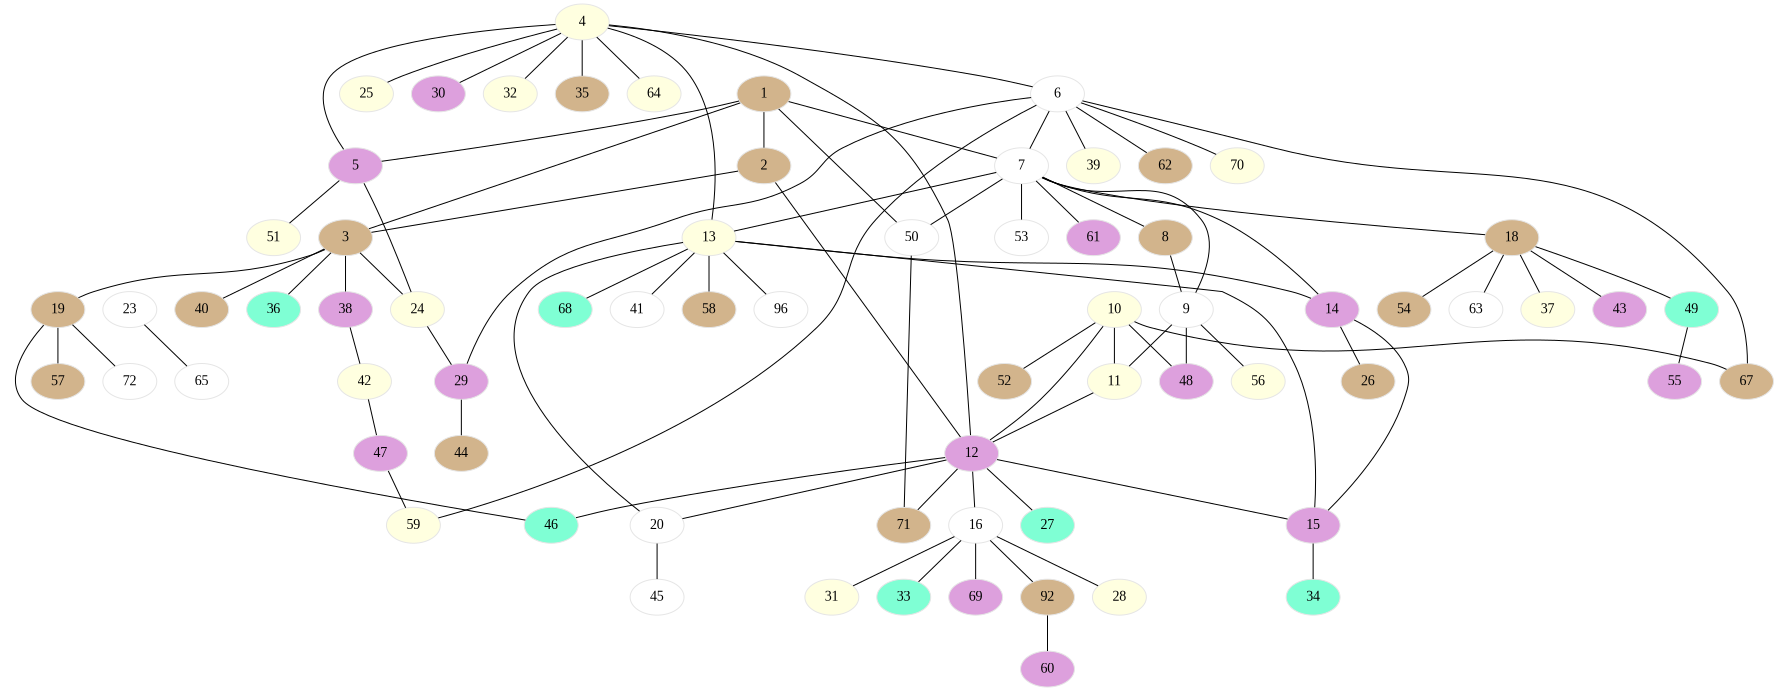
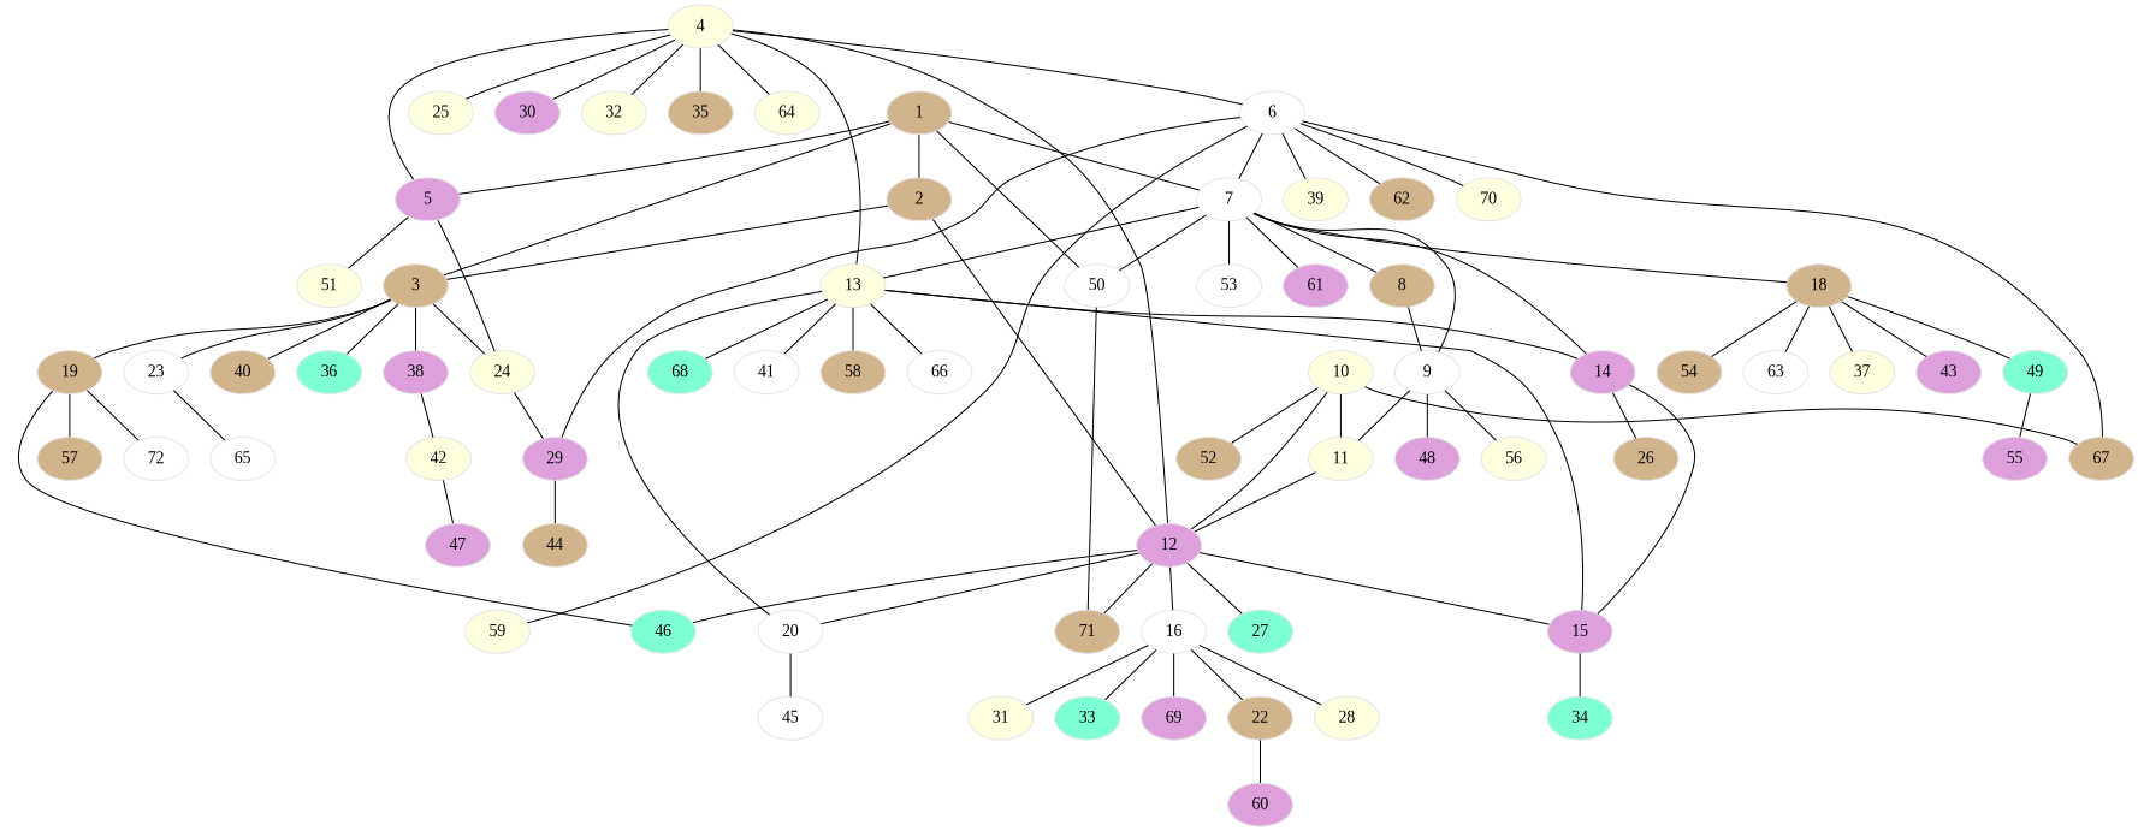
  graph {
    fontname="Liberation Serif"
    node [color=gray90 fillcolor=tan fontname="Liberation Serif" style=filled]
    edge [fontname="Liberation Serif"]
    1
    2
    3
    5 [fillcolor=plum]
    7 [fillcolor=white]
    50 [fillcolor=white]
    12 [fillcolor=plum]
    19
    23 [fillcolor=white]
    24 [fillcolor=lightyellow]
    36 [fillcolor=aquamarine]
    38 [fillcolor=plum]
    40
    51 [fillcolor=lightyellow]
    14 [fillcolor=plum]
    13 [fillcolor=lightyellow]
    8
    9 [fillcolor=white]
    18
    53 [fillcolor=white]
    61 [fillcolor=plum]
    15 [fillcolor=plum]
    26
    71
    16 [fillcolor=white]
    20 [fillcolor=white]
    27 [fillcolor=aquamarine]
    46 [fillcolor=aquamarine]
    57
    72 [fillcolor=white]
    65 [fillcolor=white]
    29 [fillcolor=plum]
    42 [fillcolor=lightyellow]
    4 [fillcolor=lightyellow]
    6 [fillcolor=white]
    25 [fillcolor=lightyellow]
    30 [fillcolor=plum]
    32 [fillcolor=lightyellow]
    35
    64 [fillcolor=lightyellow]
    39 [fillcolor=lightyellow]
    59 [fillcolor=lightyellow]
    62
    67
    70 [fillcolor=lightyellow]
    41 [fillcolor=white]
    58
-   66 [fillcolor=white label=96]
+   66 [fillcolor=white]
    68 [fillcolor=aquamarine]
    44
    11 [fillcolor=lightyellow]
    48 [fillcolor=plum]
    56 [fillcolor=lightyellow]
    37 [fillcolor=lightyellow]
    43 [fillcolor=plum]
    49 [fillcolor=aquamarine]
    54
    63 [fillcolor=white]
    10 [fillcolor=lightyellow]
    52
    34 [fillcolor=aquamarine]
-   22 [label=92]
+   22
    28 [fillcolor=lightyellow]
    31 [fillcolor=lightyellow]
    33 [fillcolor=aquamarine]
    69 [fillcolor=plum]
    45 [fillcolor=white]
    60 [fillcolor=plum]
    55 [fillcolor=plum]
    47 [fillcolor=plum]
    1 -- 2
    1 -- 3
    1 -- 5
    1 -- 7
    1 -- 50
    2 -- 3
    2 -- 12
    3 -- 19
+   3 -- 23
    3 -- 24
    3 -- 36
    3 -- 38
    3 -- 40
    5 -- 24
    5 -- 51
    7 -- 50
    7 -- 14
    7 -- 13
    7 -- 8
    7 -- 9
    7 -- 18
    7 -- 53
    7 -- 61
    50 -- 71
    12 -- 15
    12 -- 71
    12 -- 16
    12 -- 20
    12 -- 27
    12 -- 46
    19 -- 46
    19 -- 57
    19 -- 72
    23 -- 65
    24 -- 29
    38 -- 42
    14 -- 15
    14 -- 26
    13 -- 14
    13 -- 15
    13 -- 20
    13 -- 41
    13 -- 58
    13 -- 66
    13 -- 68
    8 -- 9
    9 -- 11
    9 -- 48
    9 -- 56
    18 -- 37
    18 -- 43
    18 -- 49
    18 -- 54
    18 -- 63
    15 -- 34
    16 -- 22
    16 -- 28
    16 -- 31
    16 -- 33
    16 -- 69
    20 -- 45
    29 -- 44
    42 -- 47
    4 -- 5
    4 -- 12
    4 -- 13
    4 -- 6
    4 -- 25
    4 -- 30
    4 -- 32
    4 -- 35
    4 -- 64
    6 -- 7
    6 -- 29
    6 -- 39
    6 -- 59
    6 -- 62
    6 -- 67
    6 -- 70
    11 -- 12
    49 -- 55
    10 -- 12
    10 -- 67
    10 -- 11
-   10 -- 48
    10 -- 52
    22 -- 60
-   47 -- 59
  }
